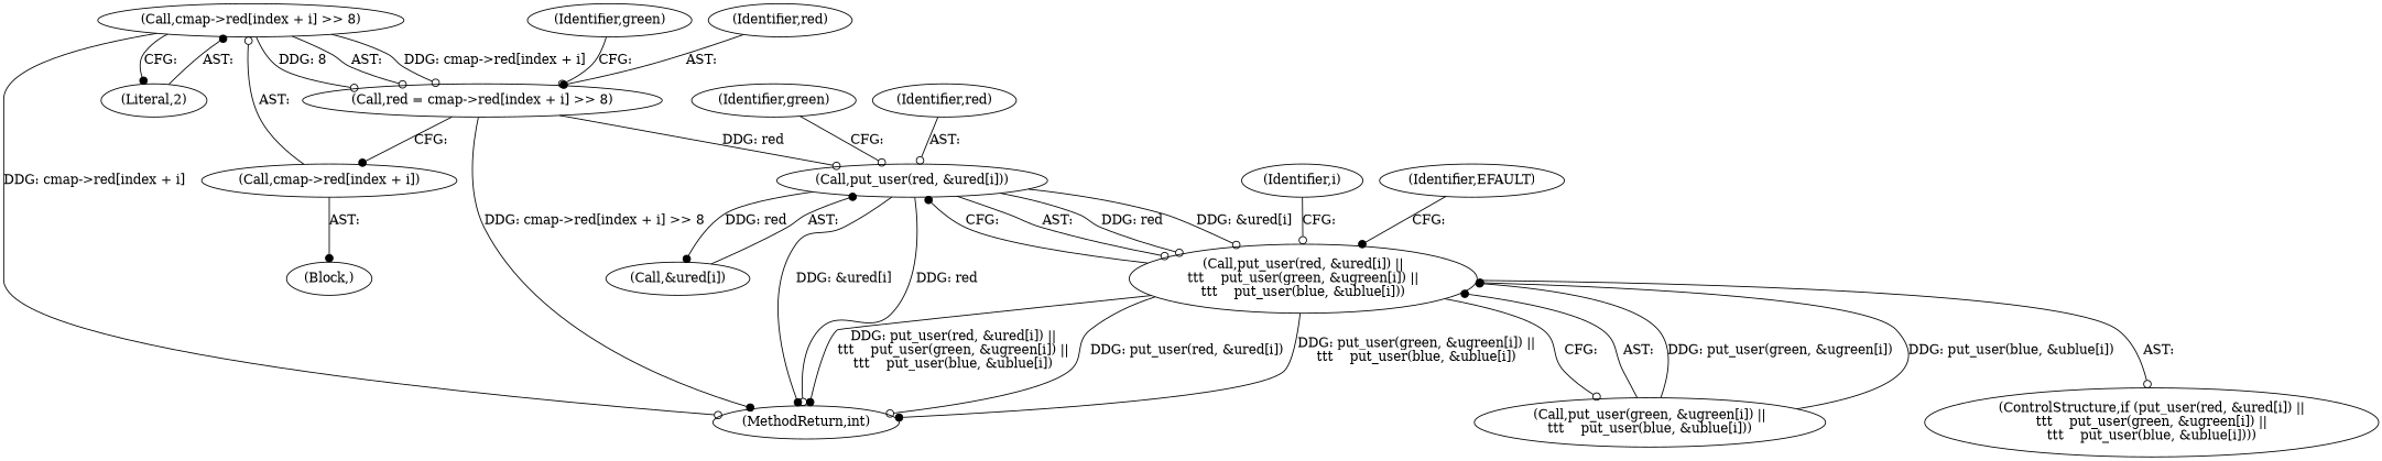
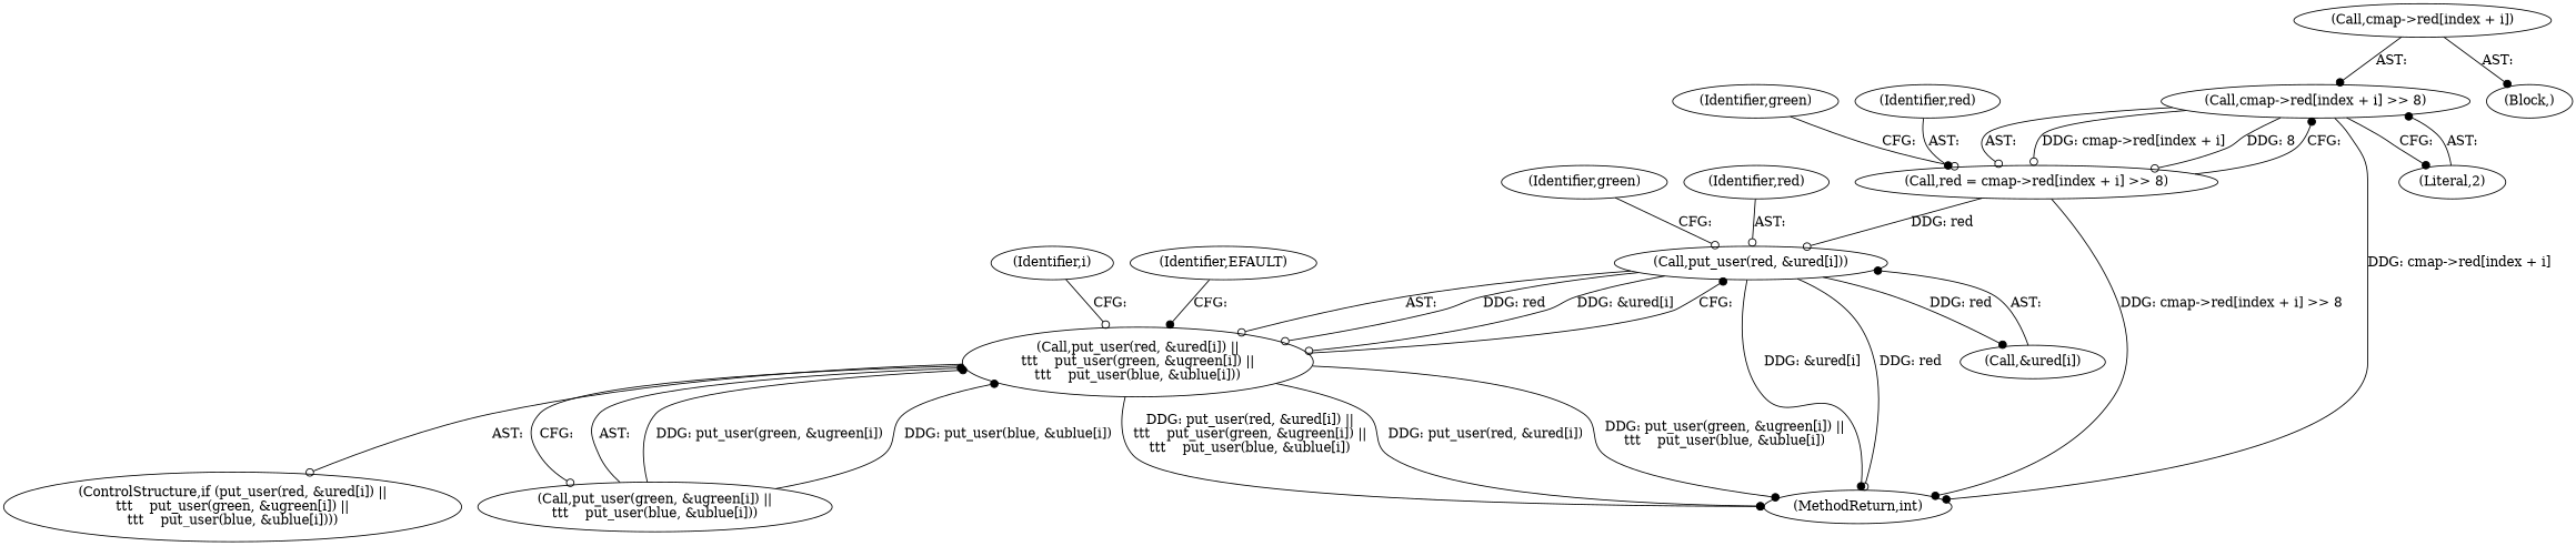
  digraph {
    edge [arrowhead=dot]
    n1 [label="(Call,cmap->red[index + i] >> 8)"]
    n2 [label="(Call,red = cmap->red[index + i] >> 8)"]
    n3 [label="(MethodReturn,int)"]
    n4 [label="(Literal,2)"]
    n5 [label="(Call,put_user(red, &ured[i]))"]
    n6 [label="(Call,put_user(red, &ured[i]) ||\n\t\t\t    put_user(green, &ugreen[i]) ||\n\t\t\t    put_user(blue, &ublue[i]))"]
    n7 [label="(Call,&ured[i])"]
    n8 [label="(Block,)"]
    n9 [label="(ControlStructure,if (put_user(red, &ured[i]) ||\n\t\t\t    put_user(green, &ugreen[i]) ||\n\t\t\t    put_user(blue, &ublue[i])))"]
    n10 [label="(Call,put_user(green, &ugreen[i]) ||\n\t\t\t    put_user(blue, &ublue[i]))"]
    n11 [label="(Identifier,green)"]
    n12 [label="(Call,cmap->red[index + i])"]
    n13 [label="(Identifier,i)"]
    n14 [label="(Identifier,EFAULT)"]
    n15 [label="(Identifier,green)"]
    n16 [label="(Identifier,red)"]
    n17 [label="(Identifier,red)"]
    n1 -> n2 [arrowhead=odot label="AST: "]
    n1 -> n2 [arrowhead=odot label="DDG: cmap->red[index + i]"]
    n1 -> n2 [arrowhead=odot label="DDG: 8"]
-   n1 -> n3 [arrowhead=odot label="DDG: cmap->red[index + i]"]
+   n1 -> n3 [label="DDG: cmap->red[index + i]"]
    n1 -> n4 [label="CFG: "]
-   n2 -> n12 [label="CFG: "]
+   n2 -> n1 [label="CFG: "]
    n2 -> n3 [label="DDG: cmap->red[index + i] >> 8"]
    n2 -> n5 [arrowhead=odot label="DDG: red"]
    n4 -> n1 [label="AST: "]
    n5 -> n3 [label="DDG: &ured[i]"]
    n5 -> n3 [arrowhead=odot label="DDG: red"]
    n5 -> n6 [arrowhead=odot label="AST: "]
    n5 -> n6 [arrowhead=odot label="DDG: red"]
    n5 -> n6 [arrowhead=odot label="DDG: &ured[i]"]
    n5 -> n7 [label="DDG: red"]
    n6 -> n3 [label="DDG: put_user(red, &ured[i]) ||\n\t\t\t    put_user(green, &ugreen[i]) ||\n\t\t\t    put_user(blue, &ublue[i])"]
    n6 -> n3 [arrowhead=odot label="DDG: put_user(red, &ured[i])"]
    n6 -> n3 [label="DDG: put_user(green, &ugreen[i]) ||\n\t\t\t    put_user(blue, &ublue[i])"]
    n6 -> n5 [label="CFG: "]
    n6 -> n9 [arrowhead=odot label="AST: "]
    n6 -> n10 [arrowhead=odot label="CFG: "]
    n7 -> n5 [label="AST: "]
    n10 -> n6 [label="AST: "]
    n10 -> n6 [label="DDG: put_user(green, &ugreen[i])"]
    n10 -> n6 [label="DDG: put_user(blue, &ublue[i])"]
    n11 -> n5 [arrowhead=odot label="CFG: "]
-   n12 -> n1 [arrowhead=odot label="AST: "]
+   n12 -> n1 [label="AST: "]
    n12 -> n8 [label="AST: "]
    n13 -> n6 [arrowhead=odot label="CFG: "]
    n14 -> n6 [label="CFG: "]
    n15 -> n2 [arrowhead=odot label="CFG: "]
    n16 -> n5 [arrowhead=odot label="AST: "]
    n17 -> n2 [label="AST: "]
  }
